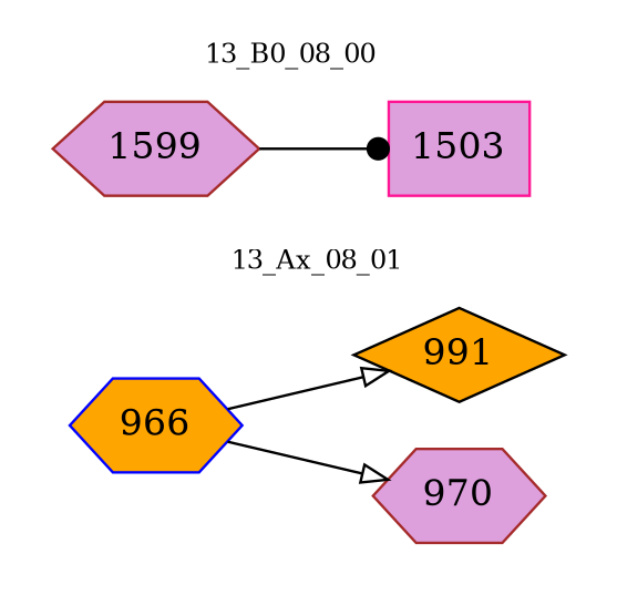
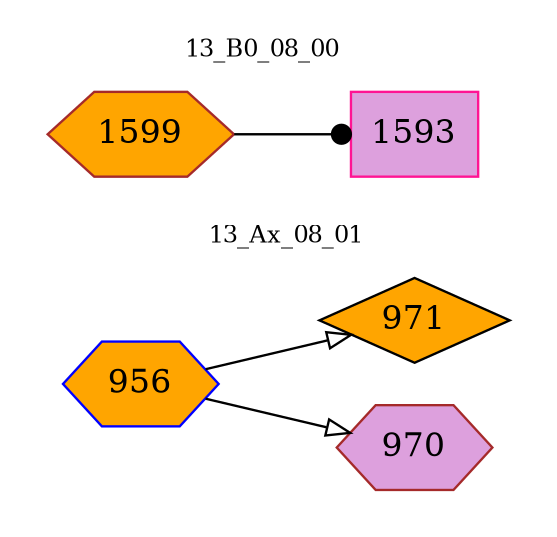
  digraph {
    rankdir=LR
    node [color=brown fillcolor=plum shape=hexagon style=filled]
    edge [arrowhead=onormal color=black]
-   n1 [color=blue fillcolor=orange label=966]
+   n1 [color=blue fillcolor=orange label=956]
    n2 [label=970]
-   n3 [color=black fillcolor=orange label=991 shape=diamond]
-   n4 [label=1599]
-   n5 [color=deeppink label=1503 shape=box]
+   n3 [color=black fillcolor=orange label=971 shape=diamond]
+   n4 [fillcolor=orange label=1599]
+   n5 [color=deeppink label=1593 shape=box]
    subgraph cluster_1 {
      color=white
      fontsize=10
      label="13_Ax_08_01"
      n1
      n2
      n3
    }
    subgraph cluster_2 {
      color=white
      fontsize=10
      label="13_B0_08_00"
      n4
      n5
    }
    n1 -> n2
    n1 -> n3
    n4 -> n5 [arrowhead=dot]
  }
